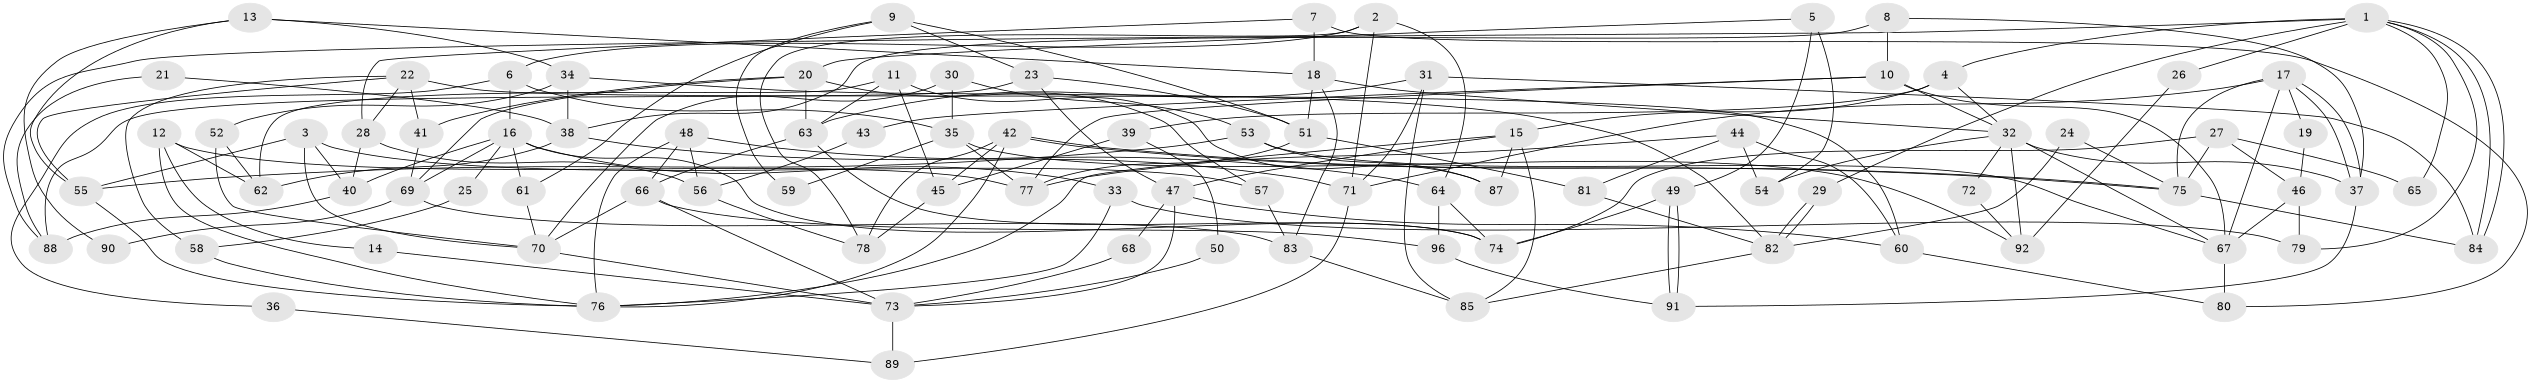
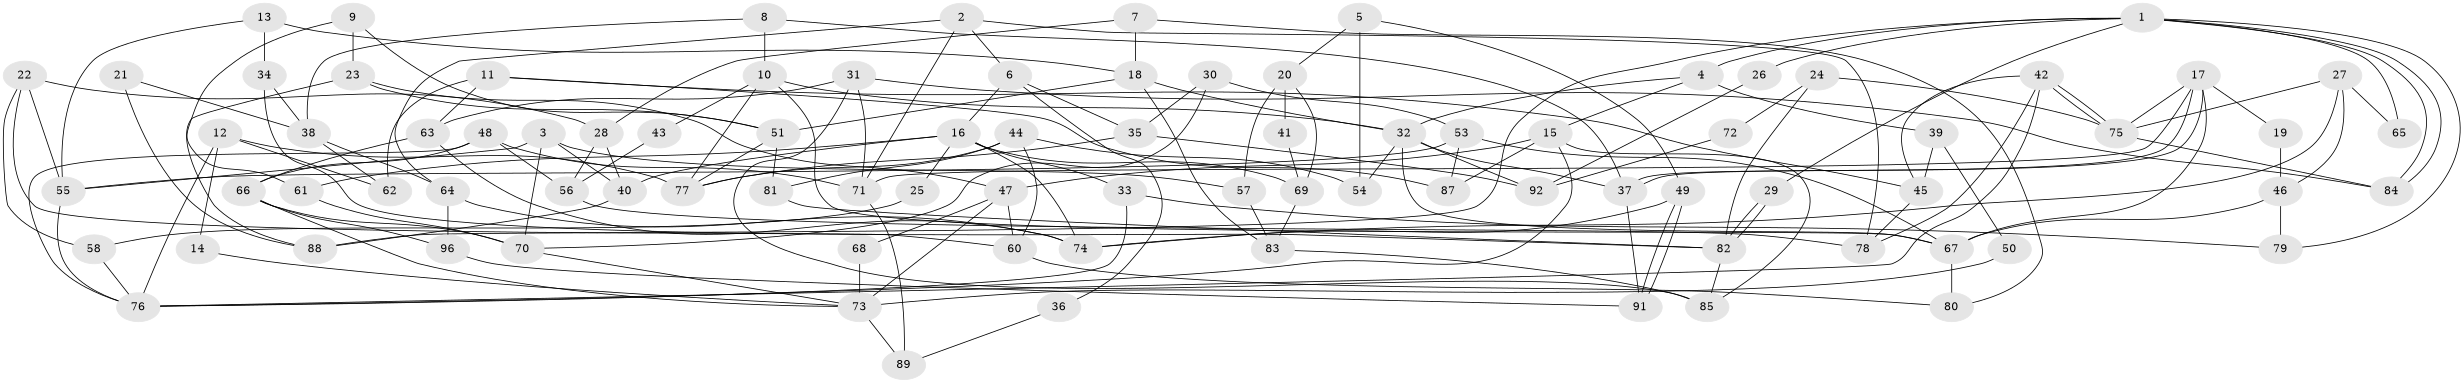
  graph {
    node [color=gray90 style=filled]
    1
    4
    26
    29
    65
    79
    84
    88
    15
    32
    39
    92
    82
    2
    6
    64
    71
    78
    16
    35
    36
    74
    n23 [label=96]
    89
    3
    40
    55
    57
    70
    76
    83
    73
    87
    47
    85
    54
    37
    67
    72
    45
    50
    5
    20
    49
    63
    69
    41
    91
    61
    25
    33
-   59
    77
    7
    18
    28
    80
    51
    56
    43
    8
    10
    38
    62
    9
    23
    81
    11
    66
    12
    14
    13
    34
-   90
-   52
    60
    68
    58
    17
    19
    75
    46
    21
    22
    24
    27
    30
    53
    31
    42
    44
    48
    1 -- 4
    1 -- 26
    1 -- 29
    1 -- 65
    1 -- 79
    1 -- 84
    1 -- 84
    1 -- 88
    4 -- 15
    4 -- 32
    4 -- 39
    26 -- 92
    29 -- 82
    29 -- 82
    15 -- 76
    15 -- 87
    15 -- 47
    15 -- 85
    32 -- 92
    32 -- 54
    32 -- 37
    32 -- 67
-   32 -- 72
+   24 -- 72
    39 -- 45
    39 -- 50
    82 -- 85
    2 -- 6
    2 -- 64
    2 -- 71
    2 -- 78
    6 -- 16
    6 -- 35
    6 -- 36
    64 -- 74
    64 -- n23
    71 -- 89
    16 -- 74
    16 -- 40
    16 -- 69
    16 -- 61
    16 -- 25
    16 -- 33
    35 -- 92
-   35 -- 59
    35 -- 77
    36 -- 89
    n23 -- 91
    3 -- 40
    3 -- 55
    3 -- 57
    3 -- 70
    40 -- 88
    55 -- 76
    57 -- 83
    70 -- 73
    83 -- 85
    73 -- 89
    47 -- 73
    47 -- 60
    47 -- 68
    37 -- 91
    67 -- 80
    72 -- 92
    45 -- 78
    50 -- 73
    5 -- 54
    5 -- 20
    5 -- 49
    20 -- 57
-   20 -- 63
    20 -- 69
    20 -- 41
    49 -- 74
    49 -- 91
    49 -- 91
    63 -- 74
    63 -- 66
    69 -- 83
-   69 -- 90
    41 -- 69
    61 -- 70
    25 -- 58
    33 -- 79
    33 -- 76
    7 -- 18
    7 -- 28
    7 -- 80
    18 -- 32
    18 -- 83
    18 -- 51
    28 -- 40
    28 -- 56
    51 -- 77
    51 -- 81
    56 -- 78
    43 -- 56
    8 -- 37
    8 -- 10
    8 -- 38
    10 -- 32
    10 -- 67
    10 -- 77
    10 -- 43
    38 -- 64
    38 -- 62
    9 -- 61
-   9 -- 59
    9 -- 51
    9 -- 23
    23 -- 88
    23 -- 47
    23 -- 51
    81 -- 82
    11 -- 87
    11 -- 45
    11 -- 63
    11 -- 62
    66 -- n23
    66 -- 70
    66 -- 73
    12 -- 76
    12 -- 77
    12 -- 62
    12 -- 14
    14 -- 73
    13 -- 55
    13 -- 18
    13 -- 34
-   13 -- 90
    34 -- 82
    34 -- 38
-   34 -- 52
-   52 -- 70
-   52 -- 62
    60 -- 80
    68 -- 73
    58 -- 76
    17 -- 71
    17 -- 37
    17 -- 37
    17 -- 67
    17 -- 19
    17 -- 75
    19 -- 46
    75 -- 84
    46 -- 79
    46 -- 67
    21 -- 88
    21 -- 38
    22 -- 55
-   22 -- 41
    22 -- 28
    22 -- 60
    22 -- 58
    24 -- 82
    24 -- 75
    27 -- 65
    27 -- 74
    27 -- 75
    27 -- 46
    30 -- 35
    30 -- 70
    30 -- 53
    53 -- 55
    53 -- 87
    53 -- 67
    31 -- 84
    31 -- 71
    31 -- 85
    31 -- 63
    42 -- 78
    42 -- 76
    42 -- 45
    42 -- 75
    42 -- 75
    44 -- 54
    44 -- 77
    44 -- 81
    44 -- 60
    48 -- 71
    48 -- 76
    48 -- 56
    48 -- 66
  }
